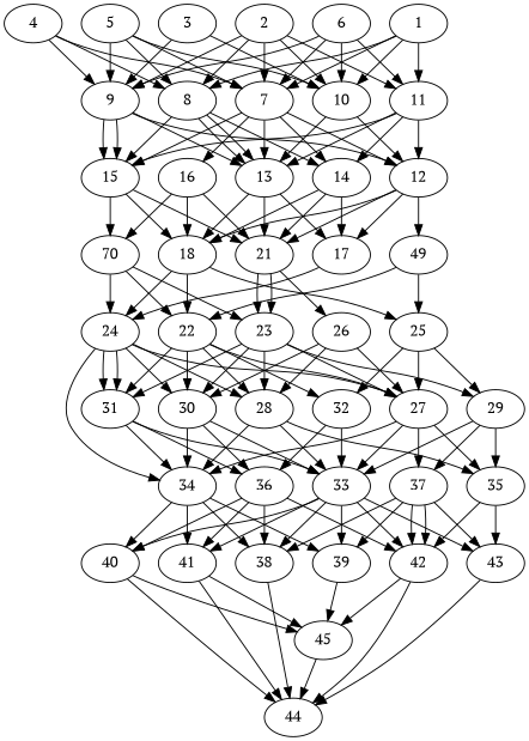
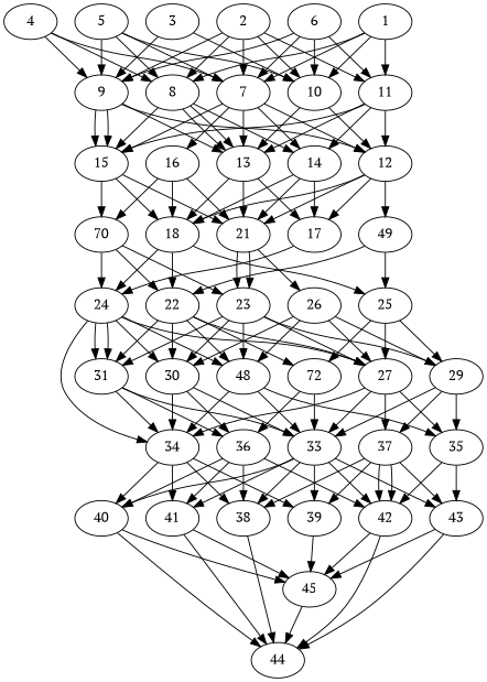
  digraph {
    fontname="PT Serif"
    node [alpha=0.08 fontname="PT Serif"]
    edge [fontname="PT Serif"]
    1 [alpha=0.13 expect_size=10830848]
    7 [alpha=0.03 expect_size=42947584]
    8 [expect_size=8017920]
    10 [alpha=0.00 expect_size=6174720]
    11 [expect_size=20636672]
    12 [alpha=0.07 expect_size=50211840]
    13 [alpha=0.04 expect_size=13323264]
    14 [alpha=0.06 expect_size=22939648]
    15 [alpha=0.07 expect_size=44156928]
    16 [alpha=0.16 expect_size=18984960]
    17 [alpha=0.16 expect_size=27983872]
    18 [alpha=0.12 expect_size=35977216]
    n13 [alpha=0.13 expect_size=8084480 label=49]
    21 [alpha=0.18 expect_size=31553536]
    n15 [alpha=0.14 expect_size=31477760 label=70]
    2 [alpha=0.04 expect_size=35570688]
    9 [alpha=0.10 expect_size=18404352]
    3 [alpha=0.04 expect_size=6391808]
    4 [alpha=0.09 expect_size=10685440]
    5 [alpha=0.09 expect_size=30440448]
    6 [alpha=0.04 expect_size=32980992]
    24 [alpha=0.10 expect_size=30417920]
    25 [alpha=0.19 expect_size=44155904]
    22 [alpha=0.14 expect_size=51550208]
    23 [alpha=0.11 expect_size=20128768]
    26 [alpha=0.01 expect_size=13364224]
    27 [alpha=0.18 expect_size=51743744]
-   28 [alpha=0.17 expect_size=42464256]
+   28 [alpha=0.17 expect_size=42464256 label=48]
    30 [alpha=0.06 expect_size=8413184]
    31 [alpha=0.17 expect_size=42050560]
    34 [alpha=0.02 expect_size=46946304]
-   32 [alpha=0.07 expect_size=36464640]
+   32 [alpha=0.07 expect_size=36464640 label=72]
    29 [alpha=0.01 expect_size=24335360]
    33 [alpha=0.01 expect_size=21985280]
    35 [alpha=0.19 expect_size=22421504]
    37 [alpha=0.16 expect_size=22611968]
    36 [alpha=0.03 expect_size=20792320]
    38 [alpha=0.02 expect_size=18400256]
    39 [alpha=0.09 expect_size=10933248]
    40 [expect_size=13371392]
    41 [alpha=0.17 expect_size=26647552]
    42 [alpha=0.06 expect_size=18969600]
    43 [alpha=0.02 expect_size=35306496]
    44 [expect_size=36554752]
    45 [alpha=0.11 expect_size=40410112]
    1 -> 7
    1 -> 8
    1 -> 10
    1 -> 11
    7 -> 12
    7 -> 13
    7 -> 14
    7 -> 15
    7 -> 16
    8 -> 13
    8 -> 13
    8 -> 14
    8 -> 15
    10 -> 12
    10 -> 13
    11 -> 12
    11 -> 13
    11 -> 14
    11 -> 15
    12 -> 17
    12 -> 18
    12 -> n13
    12 -> 21
    13 -> 17
    13 -> 18
    13 -> 21
    14 -> 17
    14 -> 18
    14 -> 21
    15 -> 18
    15 -> 21
    15 -> n15
    16 -> 18
    16 -> 21
    16 -> n15
    17 -> 24
    18 -> 24
    18 -> 25
    18 -> 22
    n13 -> 25
    n13 -> 22
    21 -> 23
    21 -> 23
    21 -> 26
    n15 -> 24
    n15 -> 22
    n15 -> 23
    2 -> 7
    2 -> 8
    2 -> 10
    2 -> 11
    2 -> 9
    9 -> 12
    9 -> 13
    9 -> 15
    9 -> 15
    3 -> 10
    3 -> 9
    4 -> 7
    4 -> 8
    4 -> 9
    5 -> 7
    5 -> 8
    5 -> 10
    5 -> 9
    6 -> 7
    6 -> 10
    6 -> 11
    6 -> 9
    24 -> 27
    24 -> 28
    24 -> 30
    24 -> 31
    24 -> 31
    24 -> 34
    25 -> 27
    25 -> 32
    25 -> 29
    22 -> 27
    22 -> 28
    22 -> 30
    22 -> 31
    22 -> 32
    23 -> 27
    23 -> 28
    23 -> 30
    23 -> 31
    23 -> 29
    26 -> 27
    26 -> 28
    26 -> 30
+   26 -> 29
    27 -> 34
    27 -> 33
    27 -> 35
    27 -> 37
    28 -> 34
    28 -> 33
    28 -> 35
    30 -> 34
    30 -> 33
    30 -> 36
    31 -> 34
    31 -> 33
    31 -> 36
    34 -> 38
    34 -> 39
    34 -> 40
    34 -> 41
    32 -> 33
    32 -> 36
    29 -> 33
    29 -> 35
    29 -> 37
    33 -> 38
    33 -> 39
    33 -> 40
    33 -> 41
    33 -> 42
    33 -> 43
    35 -> 42
    35 -> 43
    37 -> 38
    37 -> 39
    37 -> 42
    37 -> 42
    37 -> 43
    36 -> 38
    36 -> 40
    36 -> 41
    36 -> 42
    38 -> 44
    39 -> 45
    40 -> 44
    40 -> 45
    41 -> 44
    41 -> 45
    42 -> 44
    42 -> 45
    43 -> 44
+   43 -> 45
    45 -> 44
  }
